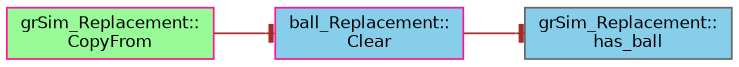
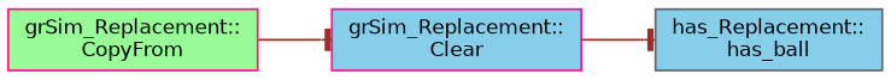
  digraph {
    rankdir=LR
    node [color=deeppink fillcolor=skyblue fontname=Helvetica fontsize=10 shape=record style=filled]
    edge [arrowhead=tee color=brown fontname=Helvetica fontsize=10 labelfontname=Helvetica labelfontsize=10 style=solid]
    n1 [fillcolor=palegreen fontcolor=black height=0.2 label="grSim_Replacement::\lCopyFrom" width=0.4]
-   n2 [height=0.2 label="ball_Replacement::\lClear" width=0.4]
-   n3 [color=gray40 height=0.2 label="grSim_Replacement::\lhas_ball" width=0.4]
+   n2 [height=0.2 label="grSim_Replacement::\lClear" width=0.4]
+   n3 [color=gray40 height=0.2 label="has_Replacement::\lhas_ball" width=0.4]
    n1 -> n2
    n2 -> n3
  }
